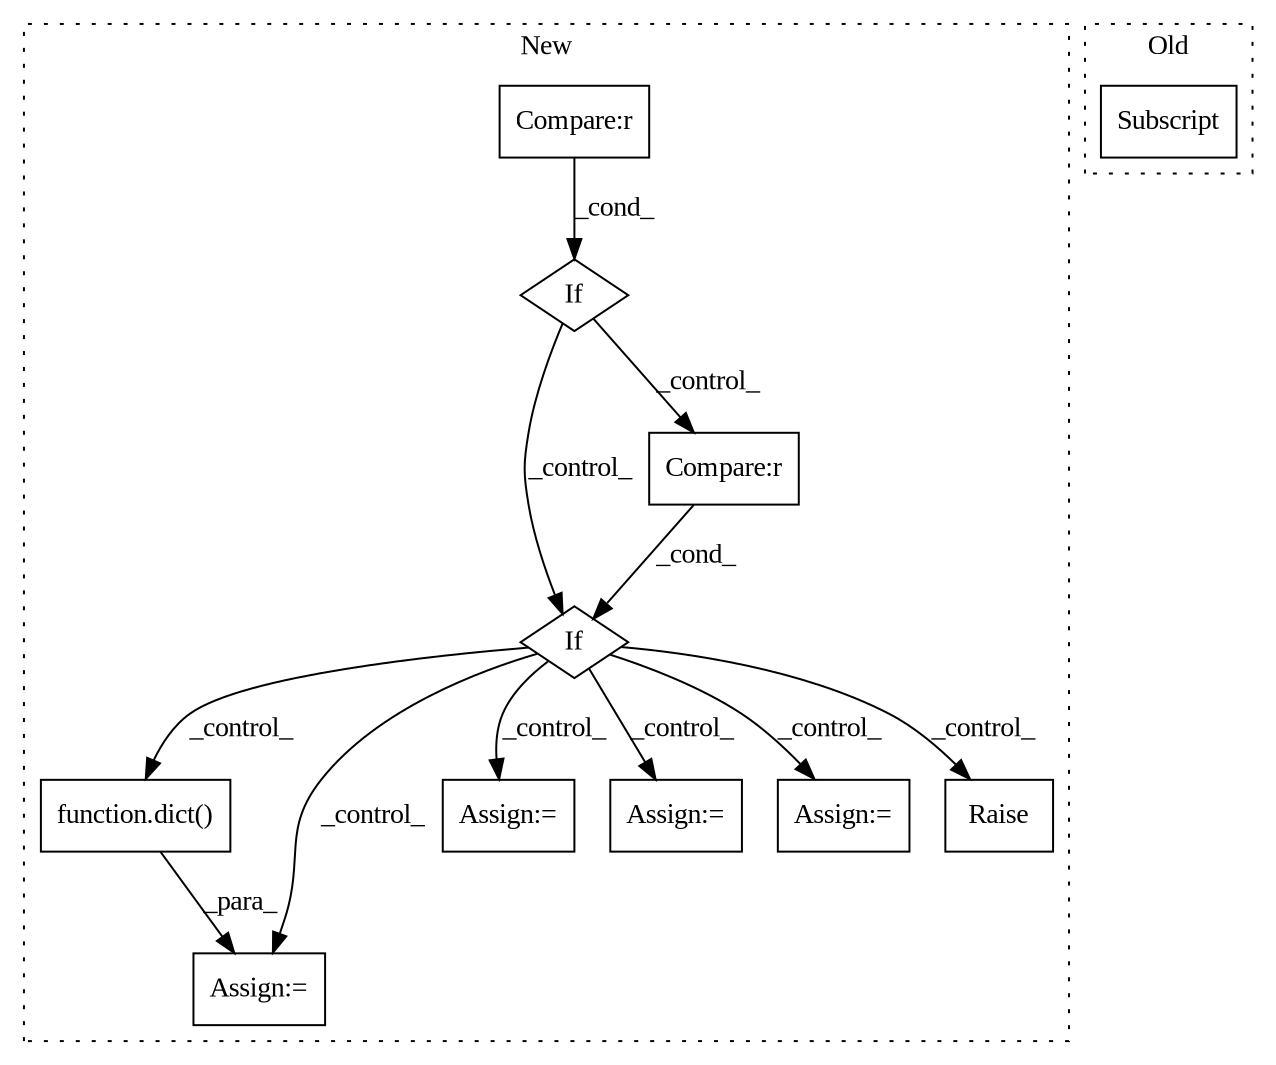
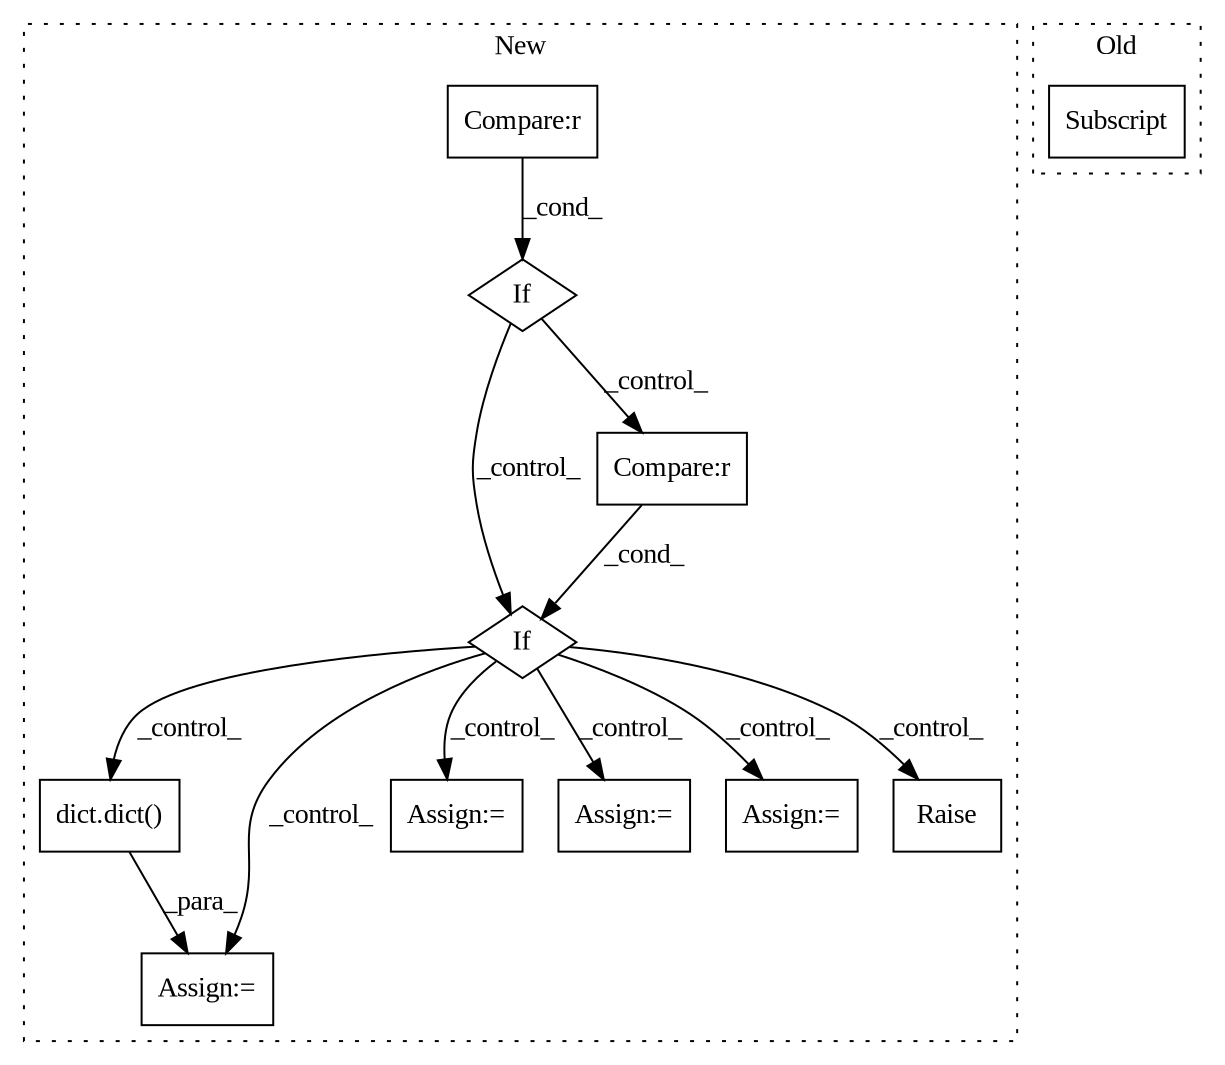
  digraph {
    fontname="Liberation Serif"
    node [a=68 l=3 shape=box fontname="Liberation Serif"]
    edge [fontname="Liberation Serif"]
-   n1 [a=75 l=116 label="function.dict()" s=11282]
+   n1 [a=75 l=116 label="dict.dict()" s=11282]
    n2 [label="Assign:=" s=11279]
    n3 [a=96 label=If s=11076 shape=diamond]
    n4 [a=40 l=41 label="Compare:r" s=11079]
    n5 [label="Assign:=" s=11146]
    n6 [label="Assign:=" s=11543]
    n7 [l=13 label="Assign:=" s=11418]
    n8 [a=91 l=6 label=Raise s=11579]
    n9 [a=96 label=If s=10997 shape=diamond]
    n10 [a=40 l=62 label="Compare:r" s=11000]
    n11 [a=63 l="11,0" label=Subscript s="7197,0"]
    subgraph cluster_1 {
      label=New
      style=dotted
      n1
      n2
      n3
      n4
      n5
      n6
      n7
      n8
      n9
      n10
    }
    subgraph cluster_2 {
      label=Old
      style=dotted
      n11
    }
    n1 -> n2 [label=_para_]
    n3 -> n1 [label=_control_]
    n3 -> n2 [label=_control_]
    n3 -> n5 [label=_control_]
    n3 -> n6 [label=_control_]
    n3 -> n7 [label=_control_]
    n3 -> n8 [label=_control_]
    n4 -> n3 [label=_cond_]
    n9 -> n3 [label=_control_]
    n9 -> n4 [label=_control_]
    n10 -> n9 [label=_cond_]
  }
